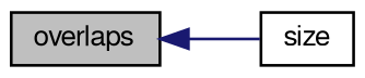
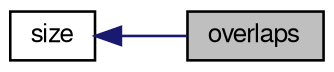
  digraph {
    rankdir=LR
    node [color=black fontname=FreeSans fontsize=10 shape=record]
    n1 [fillcolor=grey75 fontcolor=black height=0.2 label=overlaps style=filled width=0.4]
    n2 [height=0.2 label=size width=0.4]
-   n1 -> n2 [color=midnightblue dir=back fontname=FreeSans fontsize=10 labelfontname=FreeSans labelfontsize=10 style=solid]
+   n2 -> n1 [color=midnightblue dir=back fontname=FreeSans fontsize=10 labelfontname=FreeSans labelfontsize=10 style=solid]
  }
